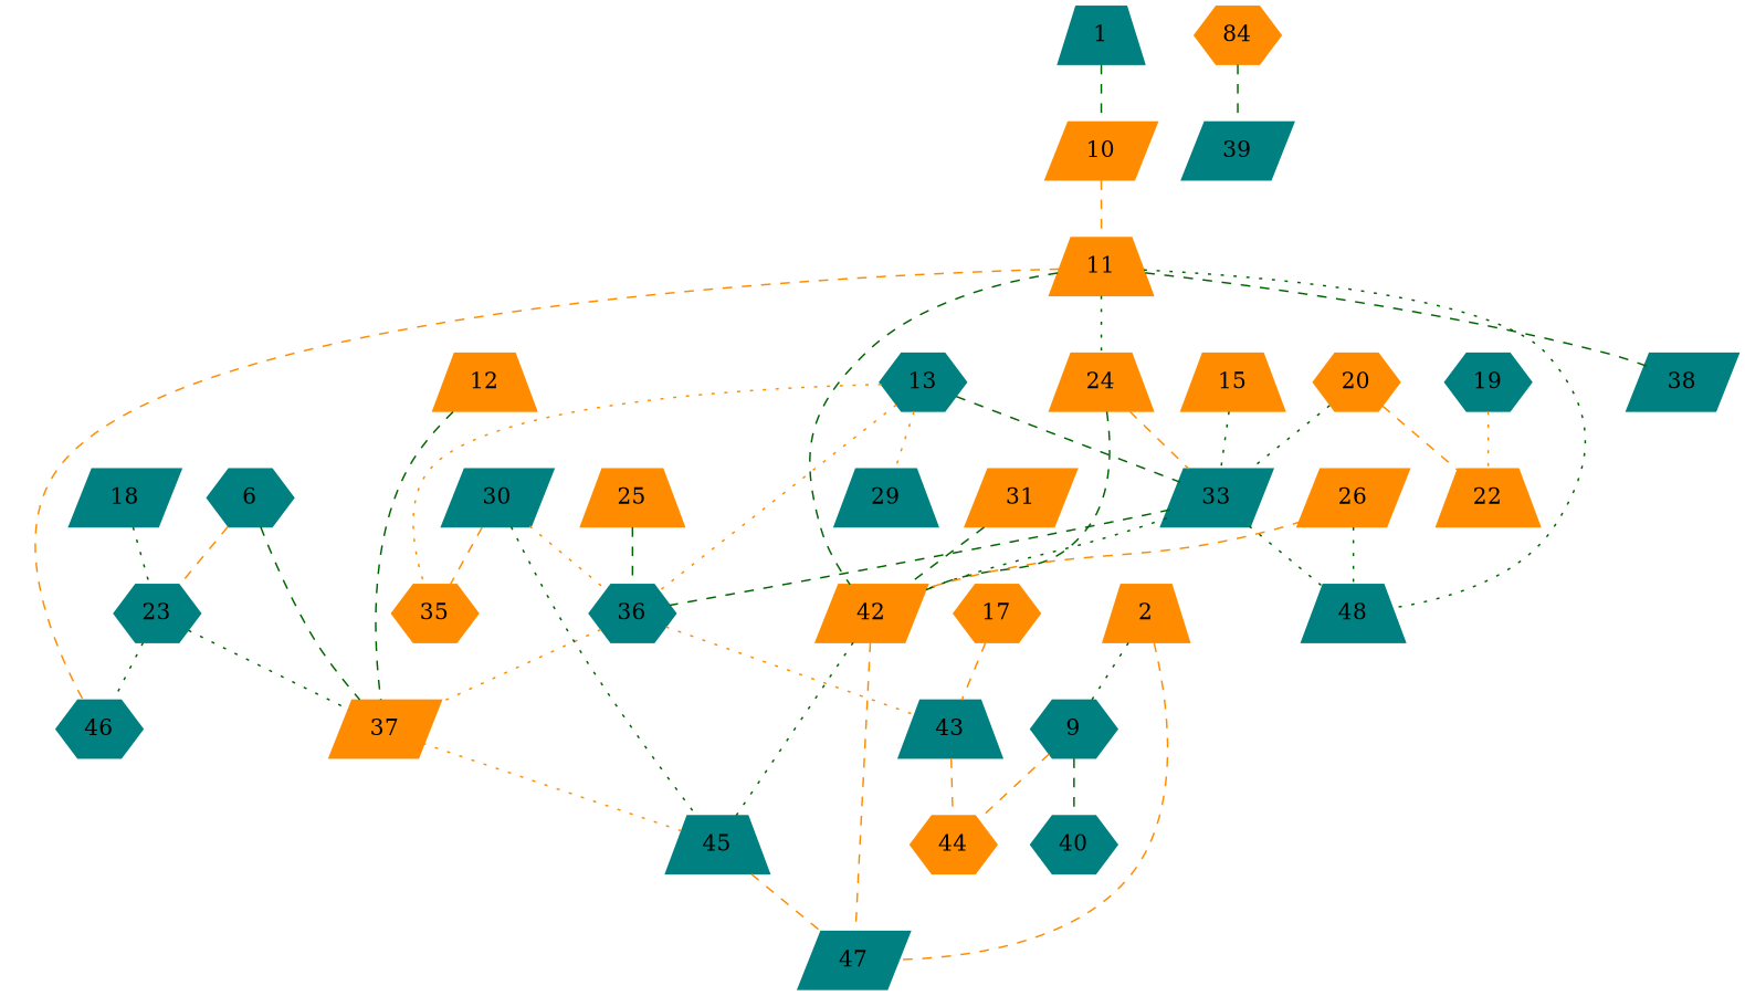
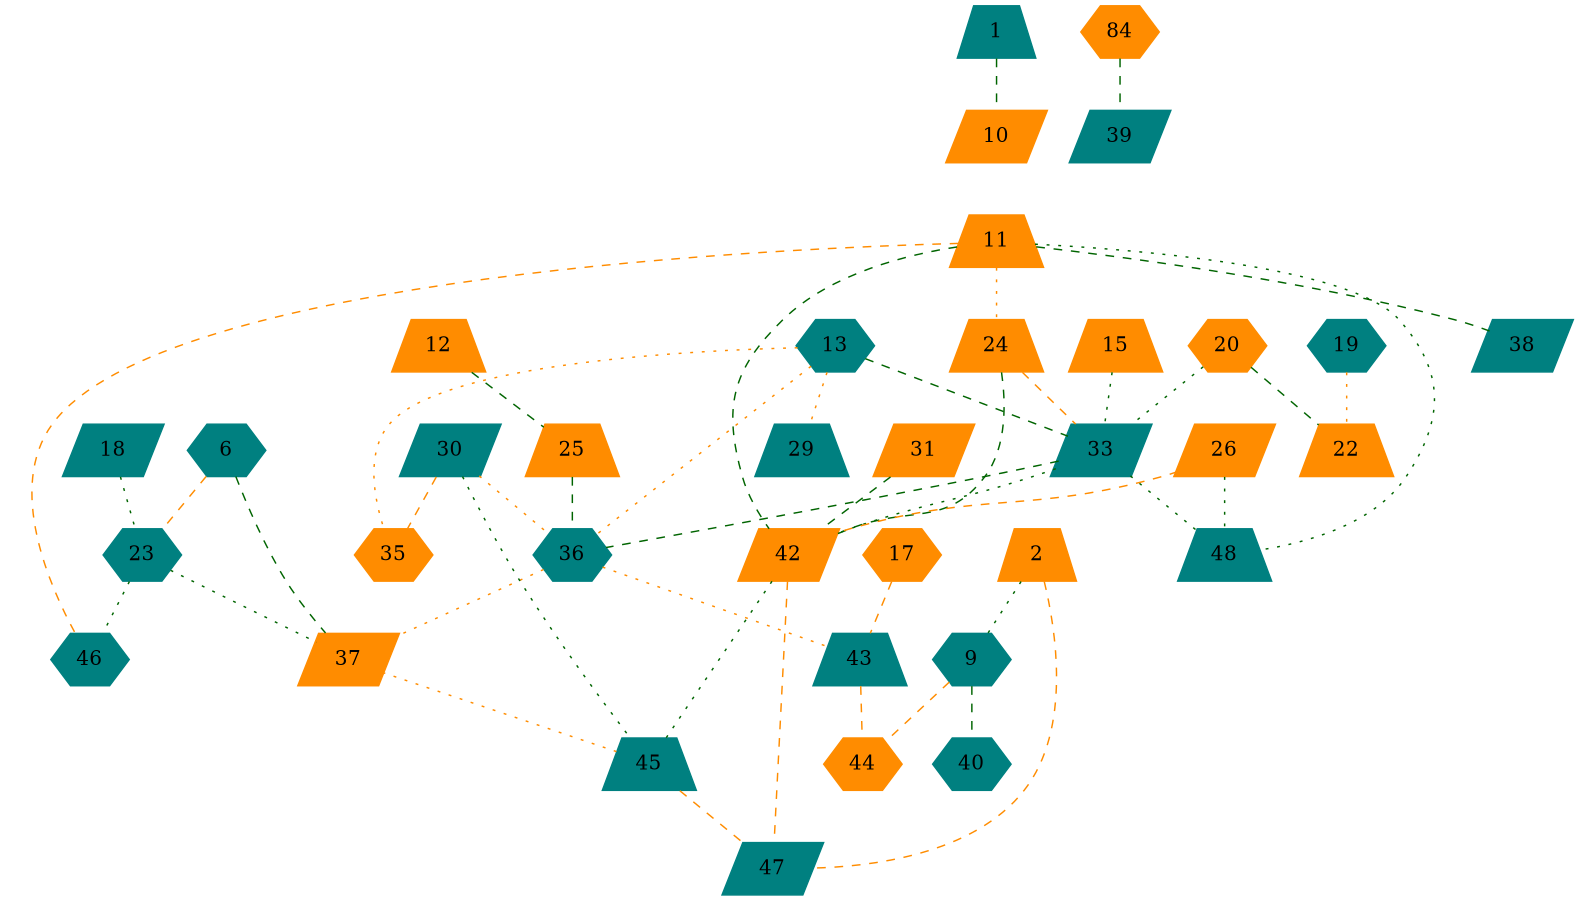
  graph {
    node [color=teal shape=hexagon style=filled]
    edge [color=darkgreen style=dashed weight=1.0]
    1 [shape=trapezium]
    10 [color=darkorange shape=parallelogram]
    11 [color=darkorange shape=trapezium]
    2 [color=darkorange shape=trapezium]
    9
    47 [shape=parallelogram]
    40
    44 [color=darkorange]
    6
    23
    37 [color=darkorange shape=parallelogram]
    46
    45 [shape=trapezium]
    24 [color=darkorange shape=trapezium]
    38 [shape=parallelogram]
    42 [color=darkorange shape=parallelogram]
    48 [shape=trapezium]
    33 [shape=parallelogram]
    12 [color=darkorange shape=trapezium]
    29 [shape=trapezium]
    13
    35 [color=darkorange]
    36
    43 [shape=trapezium]
    15 [color=darkorange shape=trapezium]
    17 [color=darkorange]
    18 [shape=parallelogram]
    22 [color=darkorange shape=trapezium]
    19
    20 [color=darkorange]
    25 [color=darkorange shape=trapezium]
    26 [color=darkorange shape=parallelogram]
    30 [shape=parallelogram]
    31 [color=darkorange shape=parallelogram]
    n35 [color=darkorange label=84]
    39 [shape=parallelogram]
    1 -- 10
-   10 -- 11 [color=darkorange]
    11 -- 46 [color=darkorange]
-   11 -- 24 [style=dotted]
+   11 -- 24 [color=darkorange style=dotted]
    11 -- 38
    11 -- 42
    11 -- 48 [style=dotted]
    2 -- 9 [style=dotted]
    2 -- 47 [color=darkorange]
    9 -- 40
    9 -- 44 [color=darkorange]
    6 -- 23 [color=darkorange]
    6 -- 37
    23 -- 37 [style=dotted]
    23 -- 46 [style=dotted]
    37 -- 45 [color=darkorange style=dotted]
    45 -- 47 [color=darkorange]
    24 -- 42
    24 -- 33 [color=darkorange]
    42 -- 47 [color=darkorange]
    42 -- 45 [style=dotted]
    33 -- 42 [style=dotted]
    33 -- 48 [style=dotted]
    33 -- 36
-   12 -- 37
+   12 -- 25
    13 -- 33 [weight=3.0]
    13 -- 29 [color=darkorange style=dotted]
    13 -- 35 [color=darkorange style=dotted]
    13 -- 36 [color=darkorange style=dotted]
    36 -- 37 [color=darkorange style=dotted weight=2.0]
    36 -- 43 [color=darkorange style=dotted]
    43 -- 44 [color=darkorange]
    15 -- 33 [style=dotted]
    17 -- 43 [color=darkorange]
    18 -- 23 [style=dotted]
    19 -- 22 [color=darkorange style=dotted]
    20 -- 33 [style=dotted weight=2.0]
-   20 -- 22 [color=darkorange]
+   20 -- 22
    25 -- 36
    26 -- 42 [color=darkorange]
    26 -- 48 [style=dotted]
    30 -- 45 [style=dotted]
    30 -- 35 [color=darkorange]
    30 -- 36 [color=darkorange style=dotted]
    31 -- 42
    n35 -- 39
  }
